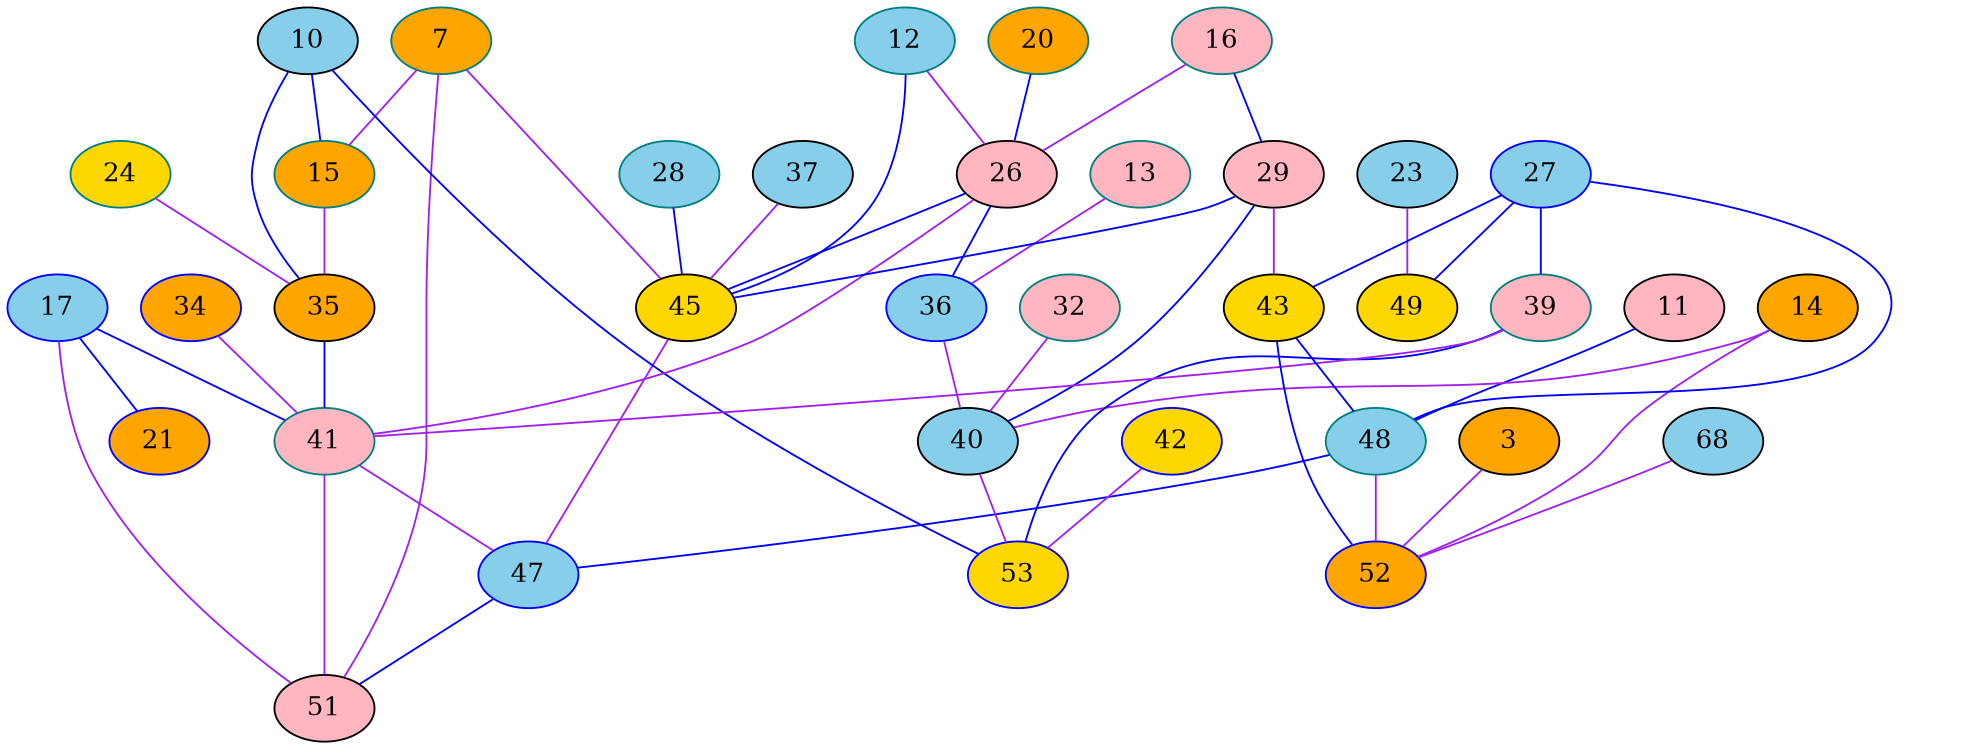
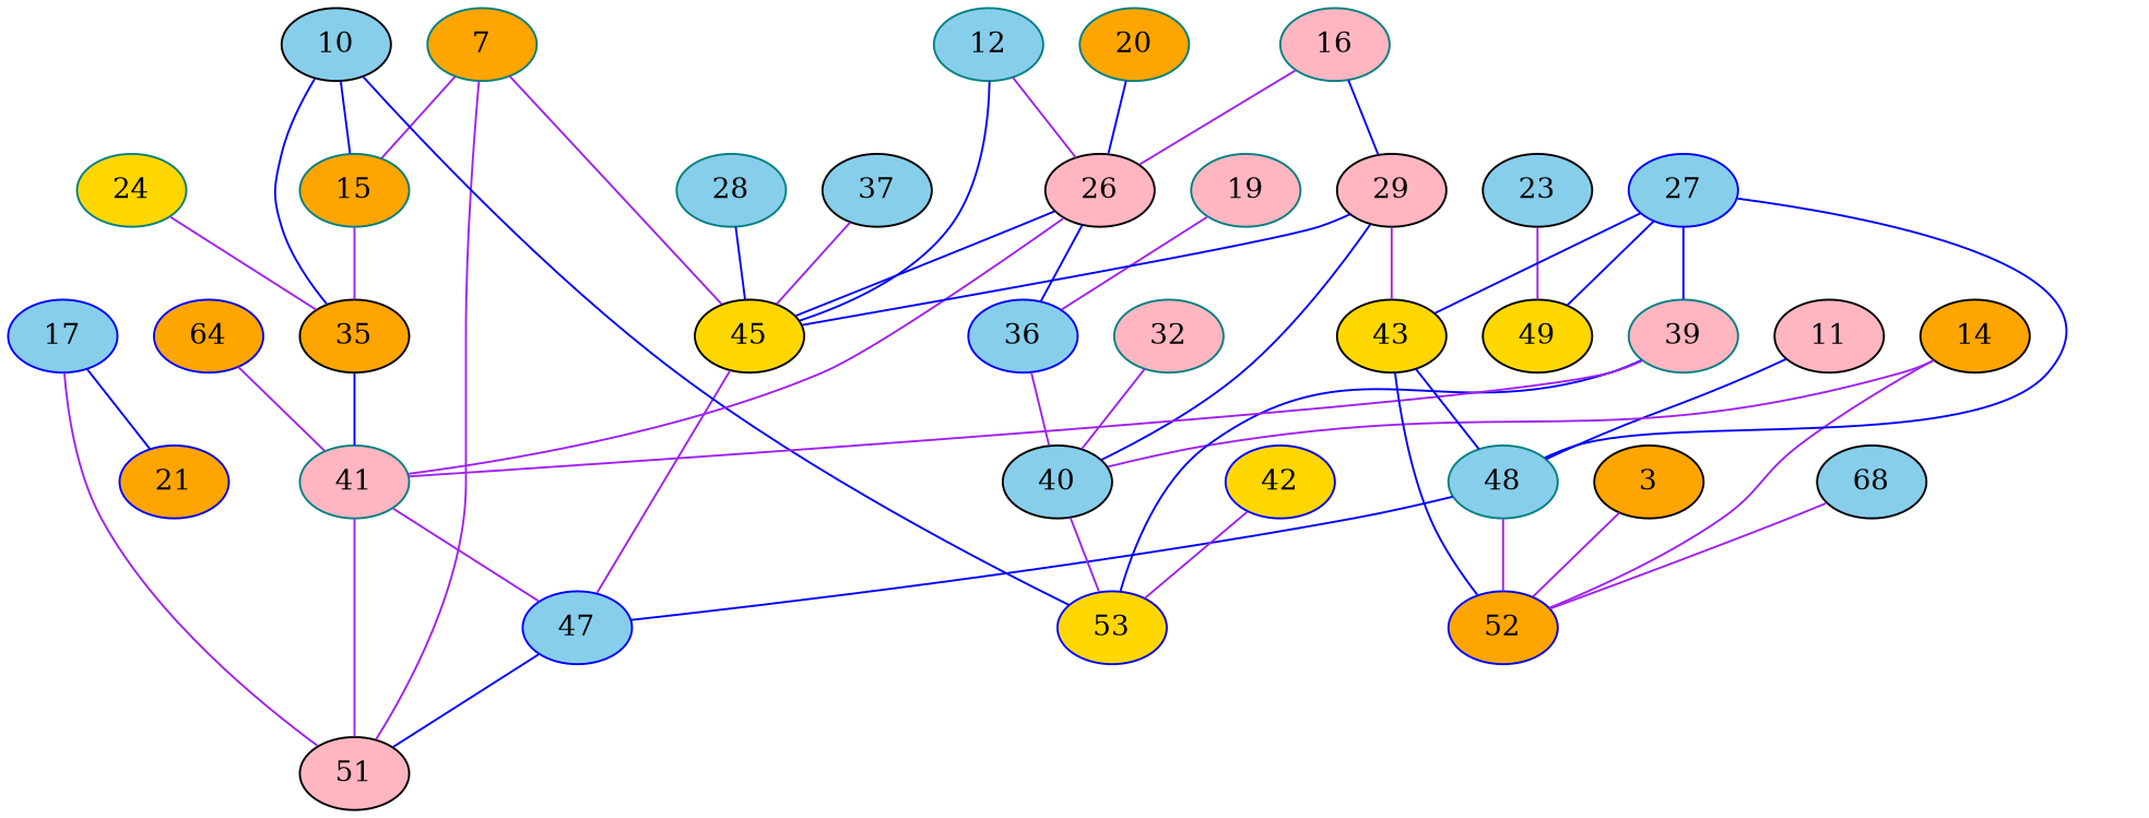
  graph {
    fontname="DejaVu Serif"
    node [color=black fillcolor=skyblue fontname="DejaVu Serif" style=filled]
    edge [color=purple fontname="DejaVu Serif" weight=1.0]
    3 [fillcolor=orange]
    52 [color=blue fillcolor=orange]
    7 [color=teal fillcolor=orange]
    15 [color=teal fillcolor=orange]
    45 [fillcolor=gold]
    51 [fillcolor=lightpink]
    35 [fillcolor=orange]
    47 [color=blue]
    10
    53 [color=blue fillcolor=gold]
    41 [color=teal fillcolor=lightpink]
    11 [fillcolor=lightpink]
    48 [color=teal]
    12 [color=teal]
    26 [fillcolor=lightpink]
    36 [color=blue]
-   13 [color=teal fillcolor=lightpink]
+   13 [color=teal fillcolor=lightpink label=19]
    40
    14 [fillcolor=orange]
    16 [color=teal fillcolor=lightpink]
    29 [fillcolor=lightpink]
    17 [color=blue]
    21 [color=blue fillcolor=orange]
    n24 [label=68]
    20 [color=teal fillcolor=orange]
    49 [fillcolor=gold]
    23
    24 [color=teal fillcolor=gold]
    27 [color=blue]
    39 [color=teal fillcolor=lightpink]
    43 [fillcolor=gold]
    28 [color=teal]
    32 [color=teal fillcolor=lightpink]
-   34 [color=blue fillcolor=orange]
+   34 [color=blue fillcolor=orange label=64]
    37
    42 [color=blue fillcolor=gold]
    3 -- 52
    7 -- 15
    7 -- 45
    7 -- 51
    15 -- 35
    45 -- 47 [weight=2.0]
    35 -- 41 [color=blue]
    47 -- 51 [color=blue]
    10 -- 15 [color=blue]
    10 -- 35 [color=blue]
    10 -- 53 [color=blue]
    41 -- 51 [weight=2.0]
    41 -- 47
    11 -- 48 [color=blue]
    48 -- 52
    48 -- 47 [color=blue weight=2.0]
    12 -- 45 [color=blue]
    12 -- 26
    26 -- 45 [color=blue]
    26 -- 41
    26 -- 36 [color=blue]
    36 -- 40
    13 -- 36
    40 -- 53
    14 -- 52
    14 -- 40
    16 -- 26
    16 -- 29 [color=blue]
    29 -- 45 [color=blue]
    29 -- 40 [color=blue]
    29 -- 43
    17 -- 51
-   17 -- 41 [color=blue]
    17 -- 21 [color=blue]
    n24 -- 52
    20 -- 26 [color=blue]
    23 -- 49
    24 -- 35
    27 -- 48 [color=blue]
    27 -- 49 [color=blue weight=2.0]
    27 -- 39 [color=blue]
    27 -- 43 [color=blue]
    39 -- 53 [color=blue]
    39 -- 41
    43 -- 52 [color=blue weight=3.0]
    43 -- 48 [color=blue weight=2.0]
    28 -- 45 [color=blue]
    32 -- 40
    34 -- 41
    37 -- 45
    42 -- 53
  }
